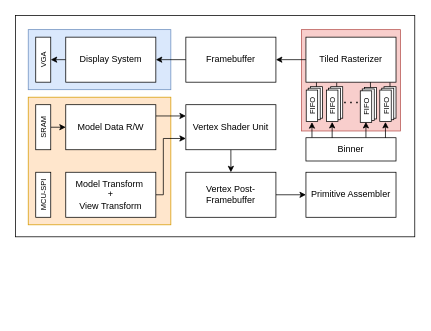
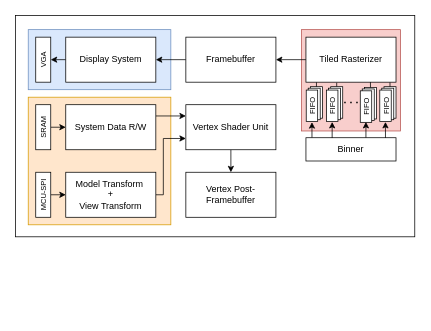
  <mxCell id="0" />
  <mxCell id="1" parent="0" />
  <mxCell id="2" value="" style="rounded=0;whiteSpace=wrap;html=1;" vertex="1" parent="1"><mxGeometry x="20" y="20" width="532" height="295" as="geometry" /></mxCell>
  <mxCell id="3" value="" style="rounded=0;whiteSpace=wrap;html=1;fillColor=#f8cecc;strokeColor=#b85450;" parent="1" vertex="1"><mxGeometry x="401" y="39" width="132" height="135" as="geometry" /></mxCell>
  <mxCell id="4" value="" style="rounded=0;whiteSpace=wrap;html=1;" parent="1" vertex="1"><mxGeometry x="413" y="115" width="16" height="42" as="geometry" /></mxCell>
  <mxCell id="5" value="" style="rounded=0;whiteSpace=wrap;html=1;" parent="1" vertex="1"><mxGeometry x="410" y="117" width="16" height="42" as="geometry" /></mxCell>
  <mxCell id="6" value="" style="rounded=0;whiteSpace=wrap;html=1;fillColor=#ffe6cc;strokeColor=#d79b00;" parent="1" vertex="1"><mxGeometry x="37" y="129" width="190" height="170" as="geometry" /></mxCell>
  <mxCell id="7" value="" style="rounded=0;whiteSpace=wrap;html=1;fillColor=#dae8fc;strokeColor=#6c8ebf;" parent="1" vertex="1"><mxGeometry x="37" y="39" width="190" height="80" as="geometry" /></mxCell>
  <mxCell id="8" style="edgeStyle=orthogonalEdgeStyle;rounded=0;orthogonalLoop=1;jettySize=auto;html=1;exitX=0;exitY=0.5;exitDx=0;exitDy=0;entryX=0.5;entryY=1;entryDx=0;entryDy=0;" parent="1" source="9" target="14" edge="1"><mxGeometry relative="1" as="geometry" /></mxCell>
  <mxCell id="9" value="Display System" style="rounded=0;whiteSpace=wrap;html=1;" parent="1" vertex="1"><mxGeometry x="87" y="49" width="120" height="60" as="geometry" /></mxCell>
  <mxCell id="10" style="edgeStyle=orthogonalEdgeStyle;rounded=0;orthogonalLoop=1;jettySize=auto;html=1;exitX=0;exitY=0.5;exitDx=0;exitDy=0;entryX=1;entryY=0.5;entryDx=0;entryDy=0;" parent="1" source="11" target="9" edge="1"><mxGeometry relative="1" as="geometry" /></mxCell>
  <mxCell id="11" value="Framebuffer" style="rounded=0;whiteSpace=wrap;html=1;" parent="1" vertex="1"><mxGeometry x="247" y="49" width="120" height="60" as="geometry" /></mxCell>
  <mxCell id="12" style="edgeStyle=orthogonalEdgeStyle;rounded=0;orthogonalLoop=1;jettySize=auto;html=1;exitX=0;exitY=0.5;exitDx=0;exitDy=0;entryX=1;entryY=0.5;entryDx=0;entryDy=0;" parent="1" source="13" target="11" edge="1"><mxGeometry relative="1" as="geometry" /></mxCell>
  <mxCell id="13" value="&lt;div&gt;Tiled Rasterizer&lt;/div&gt;" style="rounded=0;whiteSpace=wrap;html=1;" parent="1" vertex="1"><mxGeometry x="407" y="49" width="120" height="60" as="geometry" /></mxCell>
  <mxCell id="14" value="&lt;font style=&quot;font-size: 10px;&quot;&gt;VGA&lt;/font&gt;" style="rounded=0;whiteSpace=wrap;html=1;rotation=-90;" parent="1" vertex="1"><mxGeometry x="27" y="69" width="60" height="20" as="geometry" /></mxCell>
  <mxCell id="15" style="edgeStyle=orthogonalEdgeStyle;rounded=0;orthogonalLoop=1;jettySize=auto;html=1;exitX=1;exitY=0.25;exitDx=0;exitDy=0;entryX=0;entryY=0.25;entryDx=0;entryDy=0;" parent="1" source="16" target="26" edge="1"><mxGeometry relative="1" as="geometry" /></mxCell>
- <mxCell id="16" value="Model Data R/W" style="rounded=0;whiteSpace=wrap;html=1;" parent="1" vertex="1"><mxGeometry x="87" y="139" width="120" height="60" as="geometry" /></mxCell>
+ <mxCell id="16" value="System Data R/W" style="rounded=0;whiteSpace=wrap;html=1;" parent="1" vertex="1"><mxGeometry x="87" y="139" width="120" height="60" as="geometry" /></mxCell>
  <mxCell id="17" style="edgeStyle=orthogonalEdgeStyle;rounded=0;orthogonalLoop=1;jettySize=auto;html=1;exitX=0.5;exitY=1;exitDx=0;exitDy=0;entryX=0;entryY=0.5;entryDx=0;entryDy=0;" parent="1" source="18" target="16" edge="1"><mxGeometry relative="1" as="geometry" /></mxCell>
  <mxCell id="18" value="&lt;font style=&quot;font-size: 10px;&quot;&gt;SRAM&lt;/font&gt;" style="rounded=0;whiteSpace=wrap;html=1;rotation=-90;" parent="1" vertex="1"><mxGeometry x="27" y="159" width="60" height="20" as="geometry" /></mxCell>
  <mxCell id="19" style="edgeStyle=orthogonalEdgeStyle;rounded=0;orthogonalLoop=1;jettySize=auto;html=1;exitX=1;exitY=0.5;exitDx=0;exitDy=0;entryX=0;entryY=0.75;entryDx=0;entryDy=0;" parent="1" source="20" target="26" edge="1"><mxGeometry relative="1" as="geometry"><Array as="points"><mxPoint x="217" y="259" /><mxPoint x="217" y="184" /></Array></mxGeometry></mxCell>
  <mxCell id="20" value="&lt;div&gt;Model Transform&amp;nbsp;&lt;/div&gt;&lt;div&gt;+&lt;/div&gt;&lt;div&gt;View Transform&lt;br&gt;&lt;/div&gt;" style="rounded=0;whiteSpace=wrap;html=1;" parent="1" vertex="1"><mxGeometry x="87" y="229" width="120" height="60" as="geometry" /></mxCell>
  <mxCell id="21" value="&amp;nbsp;" style="text;whiteSpace=wrap;html=1;" parent="1" vertex="1"><mxGeometry x="97" y="379" width="40" height="40" as="geometry" /></mxCell>
+ <mxCell id="22" style="edgeStyle=orthogonalEdgeStyle;rounded=0;orthogonalLoop=1;jettySize=auto;html=1;exitX=0.5;exitY=1;exitDx=0;exitDy=0;entryX=0;entryY=0.5;entryDx=0;entryDy=0;" parent="1" source="23" target="20" edge="1"><mxGeometry relative="1" as="geometry" /></mxCell>
  <mxCell id="23" value="&lt;font style=&quot;font-size: 10px;&quot;&gt;MCU-SPI&lt;/font&gt;" style="rounded=0;whiteSpace=wrap;html=1;rotation=-90;" parent="1" vertex="1"><mxGeometry x="27" y="249" width="60" height="20" as="geometry" /></mxCell>
  <mxCell id="24" value="&amp;nbsp;" style="text;whiteSpace=wrap;html=1;" parent="1" vertex="1"><mxGeometry x="297" y="69" width="40" height="40" as="geometry" /></mxCell>
  <mxCell id="25" style="edgeStyle=orthogonalEdgeStyle;rounded=0;orthogonalLoop=1;jettySize=auto;html=1;exitX=0.5;exitY=1;exitDx=0;exitDy=0;entryX=0.5;entryY=0;entryDx=0;entryDy=0;" parent="1" source="26" target="28" edge="1"><mxGeometry relative="1" as="geometry" /></mxCell>
  <mxCell id="26" value="Vertex Shader Unit" style="rounded=0;whiteSpace=wrap;html=1;" parent="1" vertex="1"><mxGeometry x="247" y="139" width="120" height="60" as="geometry" /></mxCell>
- <mxCell id="27" style="edgeStyle=orthogonalEdgeStyle;rounded=0;orthogonalLoop=1;jettySize=auto;html=1;exitX=1;exitY=0.5;exitDx=0;exitDy=0;entryX=0;entryY=0.5;entryDx=0;entryDy=0;" parent="1" source="28" target="29" edge="1"><mxGeometry relative="1" as="geometry" /></mxCell>
  <mxCell id="28" value="Vertex Post-Framebuffer" style="rounded=0;whiteSpace=wrap;html=1;" parent="1" vertex="1"><mxGeometry x="247" y="229" width="120" height="60" as="geometry" /></mxCell>
- <mxCell id="29" value="Primitive Assembler" style="rounded=0;whiteSpace=wrap;html=1;" parent="1" vertex="1"><mxGeometry x="407" y="229" width="120" height="60" as="geometry" /></mxCell>
  <mxCell id="30" value="Binner" style="rounded=0;whiteSpace=wrap;html=1;" parent="1" vertex="1"><mxGeometry x="407" y="183" width="120" height="31" as="geometry" /></mxCell>
  <mxCell id="31" value="&lt;font style=&quot;font-size: 10px;&quot;&gt;FIFO&lt;/font&gt;" style="rounded=0;whiteSpace=wrap;html=1;rotation=-90;" parent="1" vertex="1"><mxGeometry x="394" y="132.88" width="42" height="15.25" as="geometry" /></mxCell>
  <mxCell id="32" style="edgeStyle=orthogonalEdgeStyle;rounded=0;orthogonalLoop=1;jettySize=auto;html=1;exitX=0.5;exitY=0;exitDx=0;exitDy=0;endArrow=none;endFill=0;" parent="1" source="33" edge="1"><mxGeometry relative="1" as="geometry"><mxPoint x="447.995" y="109.654" as="targetPoint" /></mxGeometry></mxCell>
  <mxCell id="33" value="" style="rounded=0;whiteSpace=wrap;html=1;" parent="1" vertex="1"><mxGeometry x="440" y="115" width="16" height="42" as="geometry" /></mxCell>
  <mxCell id="34" value="" style="rounded=0;whiteSpace=wrap;html=1;" parent="1" vertex="1"><mxGeometry x="437" y="117" width="16" height="42" as="geometry" /></mxCell>
  <mxCell id="35" value="&lt;font style=&quot;font-size: 10px;&quot;&gt;FIFO&lt;/font&gt;" style="rounded=0;whiteSpace=wrap;html=1;rotation=-90;" parent="1" vertex="1"><mxGeometry x="421" y="132.88" width="42" height="15.25" as="geometry" /></mxCell>
  <mxCell id="36" value="" style="rounded=0;whiteSpace=wrap;html=1;" parent="1" vertex="1"><mxGeometry x="511" y="115" width="16" height="42" as="geometry" /></mxCell>
  <mxCell id="37" value="" style="rounded=0;whiteSpace=wrap;html=1;" parent="1" vertex="1"><mxGeometry x="508" y="117" width="16" height="42" as="geometry" /></mxCell>
  <mxCell id="38" value="&lt;font style=&quot;font-size: 10px;&quot;&gt;FIFO&lt;/font&gt;" style="rounded=0;whiteSpace=wrap;html=1;rotation=-90;" parent="1" vertex="1"><mxGeometry x="492" y="132.88" width="42" height="15.25" as="geometry" /></mxCell>
  <mxCell id="39" value="" style="rounded=0;whiteSpace=wrap;html=1;" parent="1" vertex="1"><mxGeometry x="485" y="116" width="16" height="42" as="geometry" /></mxCell>
  <mxCell id="40" value="" style="rounded=0;whiteSpace=wrap;html=1;" parent="1" vertex="1"><mxGeometry x="482" y="118" width="16" height="42" as="geometry" /></mxCell>
  <mxCell id="41" value="&lt;font style=&quot;font-size: 10px;&quot;&gt;FIFO&lt;/font&gt;" style="rounded=0;whiteSpace=wrap;html=1;rotation=-90;" parent="1" vertex="1"><mxGeometry x="466" y="133.88" width="42" height="15.25" as="geometry" /></mxCell>
  <mxCell id="42" value="" style="endArrow=none;dashed=1;html=1;dashPattern=1 3;strokeWidth=2;rounded=0;entryX=0.629;entryY=-0.019;entryDx=0;entryDy=0;entryPerimeter=0;" parent="1" target="41" edge="1"><mxGeometry width="50" height="50" relative="1" as="geometry"><mxPoint x="458" y="136" as="sourcePoint" /><mxPoint x="492" y="106" as="targetPoint" /></mxGeometry></mxCell>
  <mxCell id="43" value="" style="endArrow=classic;html=1;rounded=0;entryX=-0.019;entryY=0.501;entryDx=0;entryDy=0;entryPerimeter=0;exitX=0.067;exitY=-0.006;exitDx=0;exitDy=0;exitPerimeter=0;" parent="1" source="30" target="31" edge="1"><mxGeometry width="50" height="50" relative="1" as="geometry"><mxPoint x="415" y="179" as="sourcePoint" /><mxPoint x="471" y="135" as="targetPoint" /></mxGeometry></mxCell>
  <mxCell id="44" value="" style="endArrow=classic;html=1;rounded=0;entryX=-0.019;entryY=0.501;entryDx=0;entryDy=0;entryPerimeter=0;exitX=0.291;exitY=0.013;exitDx=0;exitDy=0;exitPerimeter=0;" parent="1" source="30" edge="1"><mxGeometry width="50" height="50" relative="1" as="geometry"><mxPoint x="442" y="182" as="sourcePoint" /><mxPoint x="441.93" y="162" as="targetPoint" /></mxGeometry></mxCell>
  <mxCell id="45" value="" style="endArrow=classic;html=1;rounded=0;entryX=-0.019;entryY=0.501;entryDx=0;entryDy=0;entryPerimeter=0;exitX=0.666;exitY=-0.002;exitDx=0;exitDy=0;exitPerimeter=0;" parent="1" source="30" edge="1"><mxGeometry width="50" height="50" relative="1" as="geometry"><mxPoint x="486.93" y="179" as="sourcePoint" /><mxPoint x="486.93" y="162" as="targetPoint" /></mxGeometry></mxCell>
  <mxCell id="46" value="" style="endArrow=classic;html=1;rounded=0;entryX=-0.019;entryY=0.501;entryDx=0;entryDy=0;entryPerimeter=0;exitX=0.883;exitY=0.007;exitDx=0;exitDy=0;exitPerimeter=0;" parent="1" source="30" edge="1"><mxGeometry width="50" height="50" relative="1" as="geometry"><mxPoint x="513" y="182" as="sourcePoint" /><mxPoint x="512.93" y="162" as="targetPoint" /></mxGeometry></mxCell>
  <mxCell id="47" style="edgeStyle=orthogonalEdgeStyle;rounded=0;orthogonalLoop=1;jettySize=auto;html=1;exitX=0.5;exitY=0;exitDx=0;exitDy=0;entryX=0.117;entryY=1.003;entryDx=0;entryDy=0;entryPerimeter=0;endArrow=none;endFill=0;" parent="1" source="4" target="13" edge="1"><mxGeometry relative="1" as="geometry" /></mxCell>
  <mxCell id="48" style="edgeStyle=orthogonalEdgeStyle;rounded=0;orthogonalLoop=1;jettySize=auto;html=1;exitX=0.5;exitY=0;exitDx=0;exitDy=0;entryX=0.716;entryY=0.998;entryDx=0;entryDy=0;entryPerimeter=0;endArrow=none;endFill=0;" parent="1" source="39" target="13" edge="1"><mxGeometry relative="1" as="geometry" /></mxCell>
  <mxCell id="49" style="edgeStyle=orthogonalEdgeStyle;rounded=0;orthogonalLoop=1;jettySize=auto;html=1;exitX=0.5;exitY=0;exitDx=0;exitDy=0;entryX=0.933;entryY=1.005;entryDx=0;entryDy=0;entryPerimeter=0;endArrow=none;endFill=0;" parent="1" source="36" target="13" edge="1"><mxGeometry relative="1" as="geometry" /></mxCell>
